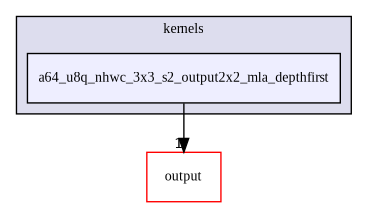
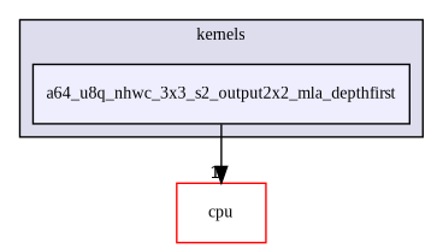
  digraph {
    compound=true
    fontname="Liberation Serif"
    node [fontname="Liberation Serif" fontsize=10 shape=box style=filled]
    n1 [fillcolor="#eeeeff" label=a64_u8q_nhwc_3x3_s2_output2x2_mla_depthfirst pencolor=black]
-   n2 [color=red fillcolor=white label=output]
+   n2 [color=red fillcolor=white label=cpu]
    subgraph cluster_1 {
      bgcolor="#ddddee"
      fontsize=10
      label=kernels
      pencolor=black
      n1
    }
    n1 -> n2 [headlabel=1 labeldistance=1.5 labelfontname=Helvetica labelfontsize=10 fontname="Liberation Serif"]
  }
